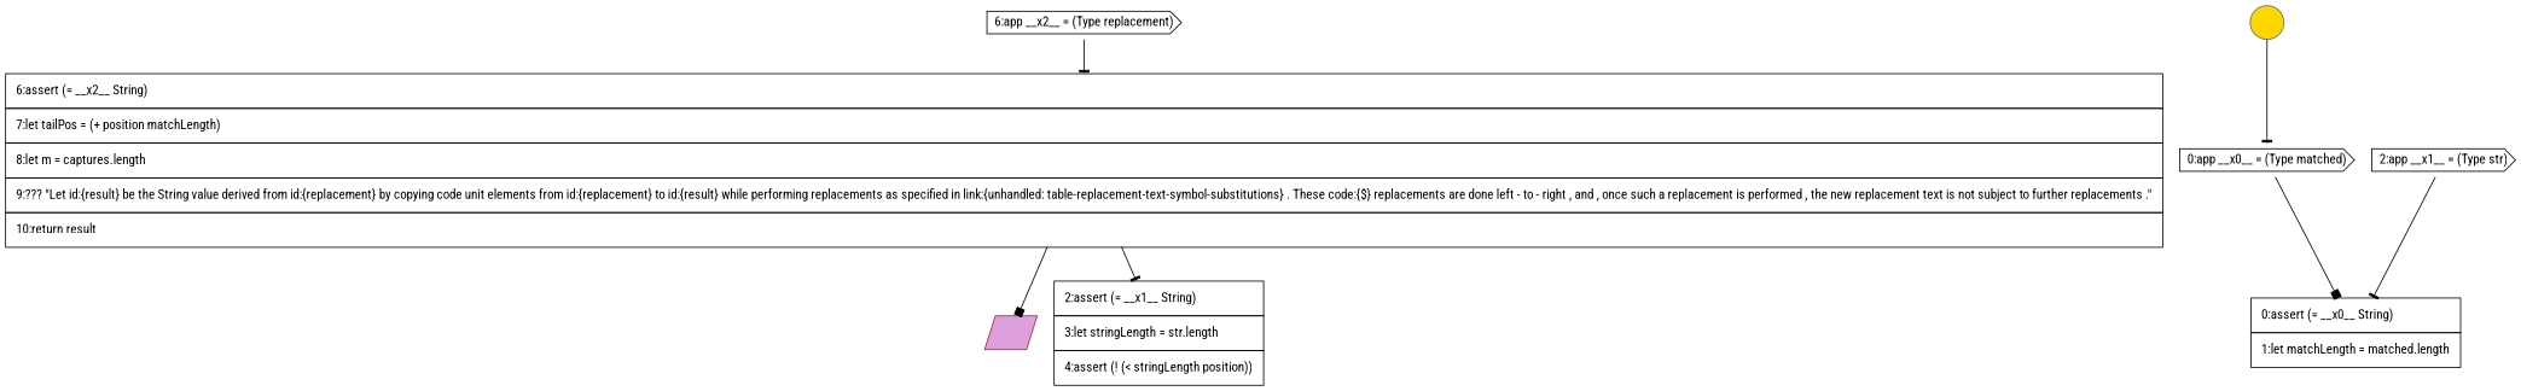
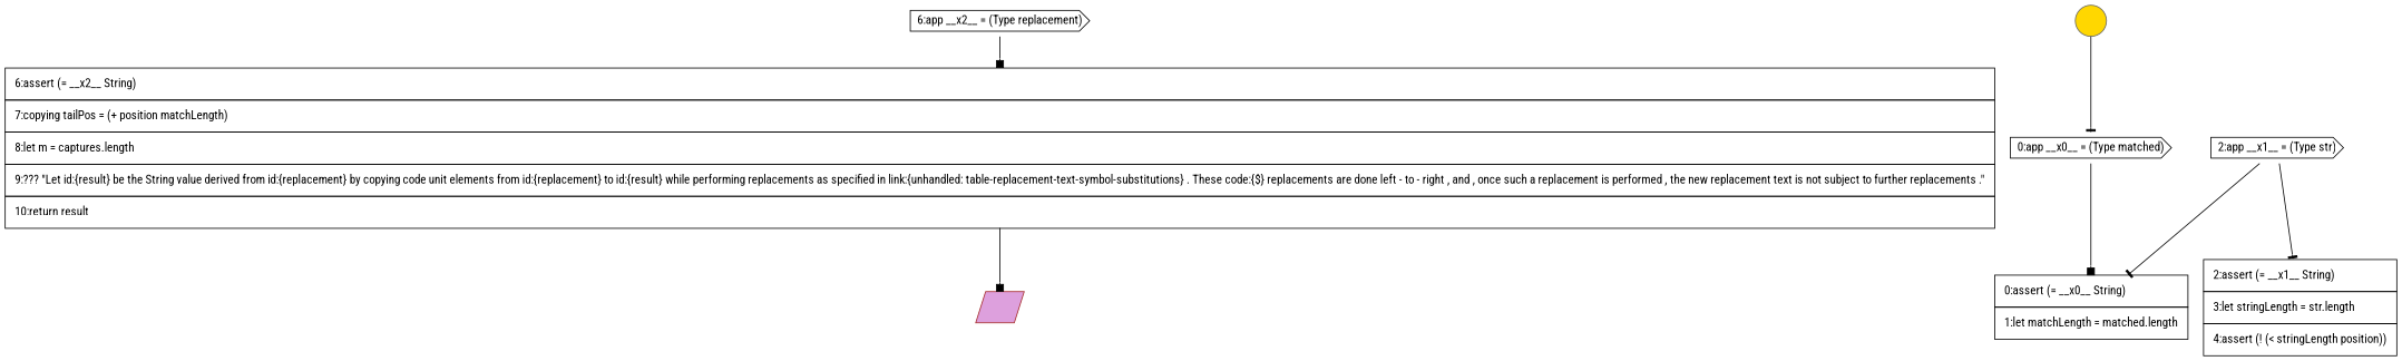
  digraph {
    fontname="Roboto Condensed"
    node [color=black fillcolor=white fontname="Roboto Condensed" shape=none style=filled]
    edge [arrowhead=box color=black fontname="Roboto Condensed"]
-   n1 [label=<<font color="black">     <table border="0" cellborder="1" cellspacing="0" cellpadding="10">       <tr><td align="left">6:assert (= __x2__ String)</td></tr>       <tr><td align="left">7:let tailPos = (+ position matchLength)</td></tr>       <tr><td align="left">8:let m = captures.length</td></tr>       <tr><td align="left">9:??? &quot;Let id:{result} be the String value derived from id:{replacement} by copying code unit elements from id:{replacement} to id:{result} while performing replacements as specified in link:{unhandled: table-replacement-text-symbol-substitutions} . These code:{$} replacements are done left - to - right , and , once such a replacement is performed , the new replacement text is not subject to further replacements .&quot;</td></tr>       <tr><td align="left">10:return result</td></tr>     </table>   </font>> margin=0]
+   n1 [label=<<font color="black">     <table border="0" cellborder="1" cellspacing="0" cellpadding="10">       <tr><td align="left">6:assert (= __x2__ String)</td></tr>       <tr><td align="left">7:copying tailPos = (+ position matchLength)</td></tr>       <tr><td align="left">8:let m = captures.length</td></tr>       <tr><td align="left">9:??? &quot;Let id:{result} be the String value derived from id:{replacement} by copying code unit elements from id:{replacement} to id:{result} while performing replacements as specified in link:{unhandled: table-replacement-text-symbol-substitutions} . These code:{$} replacements are done left - to - right , and , once such a replacement is performed , the new replacement text is not subject to further replacements .&quot;</td></tr>       <tr><td align="left">10:return result</td></tr>     </table>   </font>> margin=0]
    n2 [color=brown fillcolor=plum label=" " shape=parallelogram]
    n3 [color=gray40 fillcolor=gold label=" " shape=circle]
    n4 [label=<<font color="black">0:app __x0__ = (Type matched)</font>> shape=cds]
    n5 [label=<<font color="black">     <table border="0" cellborder="1" cellspacing="0" cellpadding="10">       <tr><td align="left">0:assert (= __x0__ String)</td></tr>       <tr><td align="left">1:let matchLength = matched.length</td></tr>     </table>   </font>> margin=0]
    n6 [label=<<font color="black">6:app __x2__ = (Type replacement)</font>> shape=cds]
    n7 [label=<<font color="black">     <table border="0" cellborder="1" cellspacing="0" cellpadding="10">       <tr><td align="left">2:assert (= __x1__ String)</td></tr>       <tr><td align="left">3:let stringLength = str.length</td></tr>       <tr><td align="left">4:assert (! (&lt; stringLength position))</td></tr>     </table>   </font>> margin=0]
    n8 [label=<<font color="black">2:app __x1__ = (Type str)</font>> shape=cds]
    n1 -> n2
    n3 -> n4 [arrowhead=tee]
    n4 -> n5
-   n6 -> n1 [arrowhead=tee]
+   n6 -> n1
    n8 -> n5 [arrowhead=tee]
-   n1 -> n7 [arrowhead=tee]
+   n8 -> n7 [arrowhead=tee]
  }
